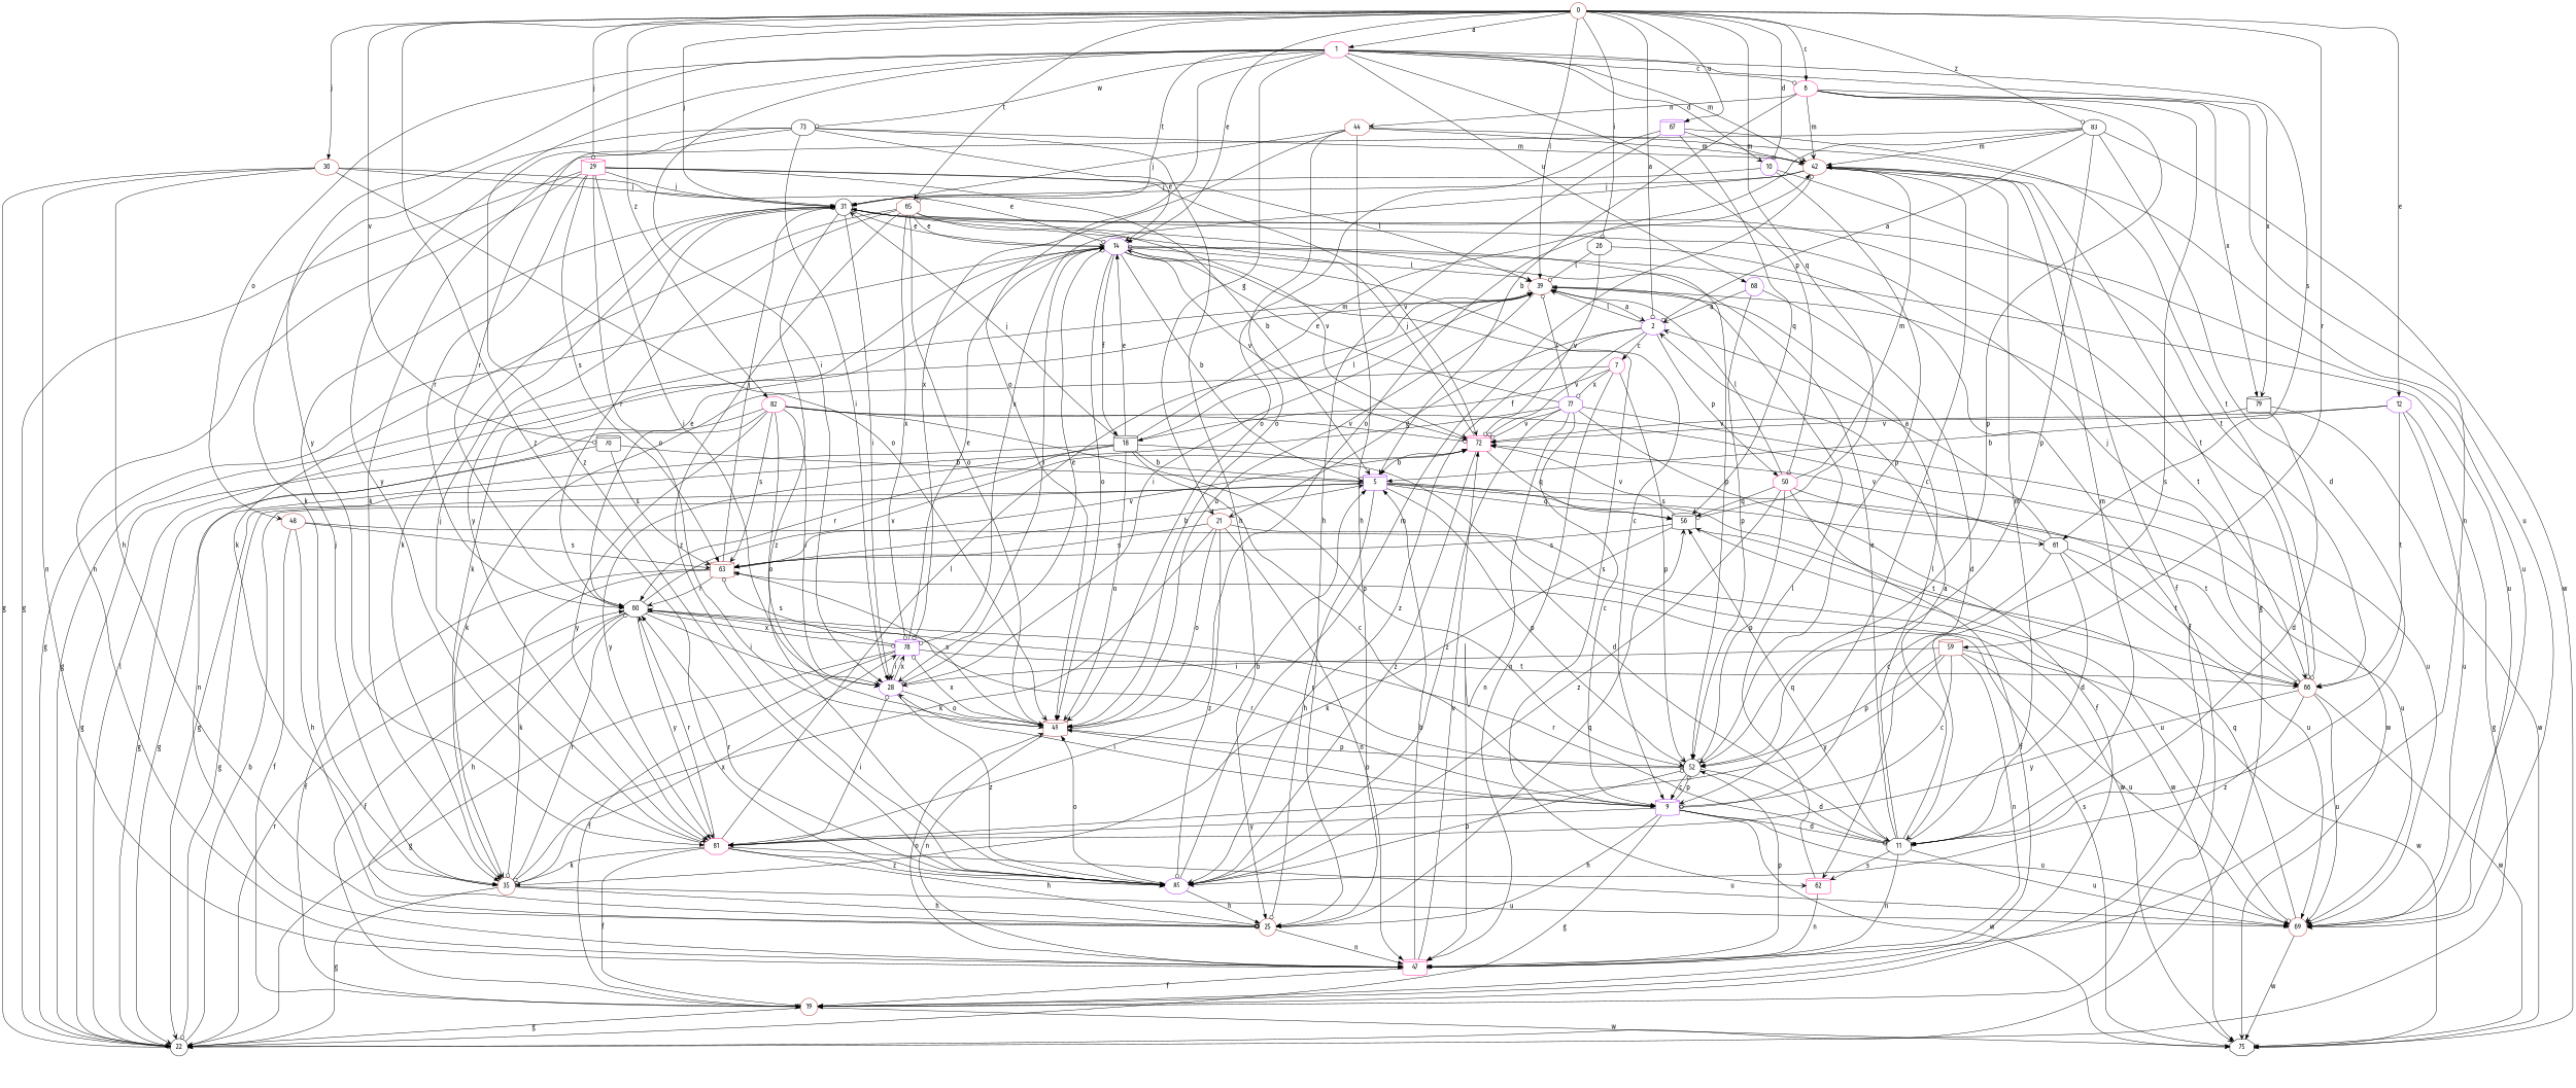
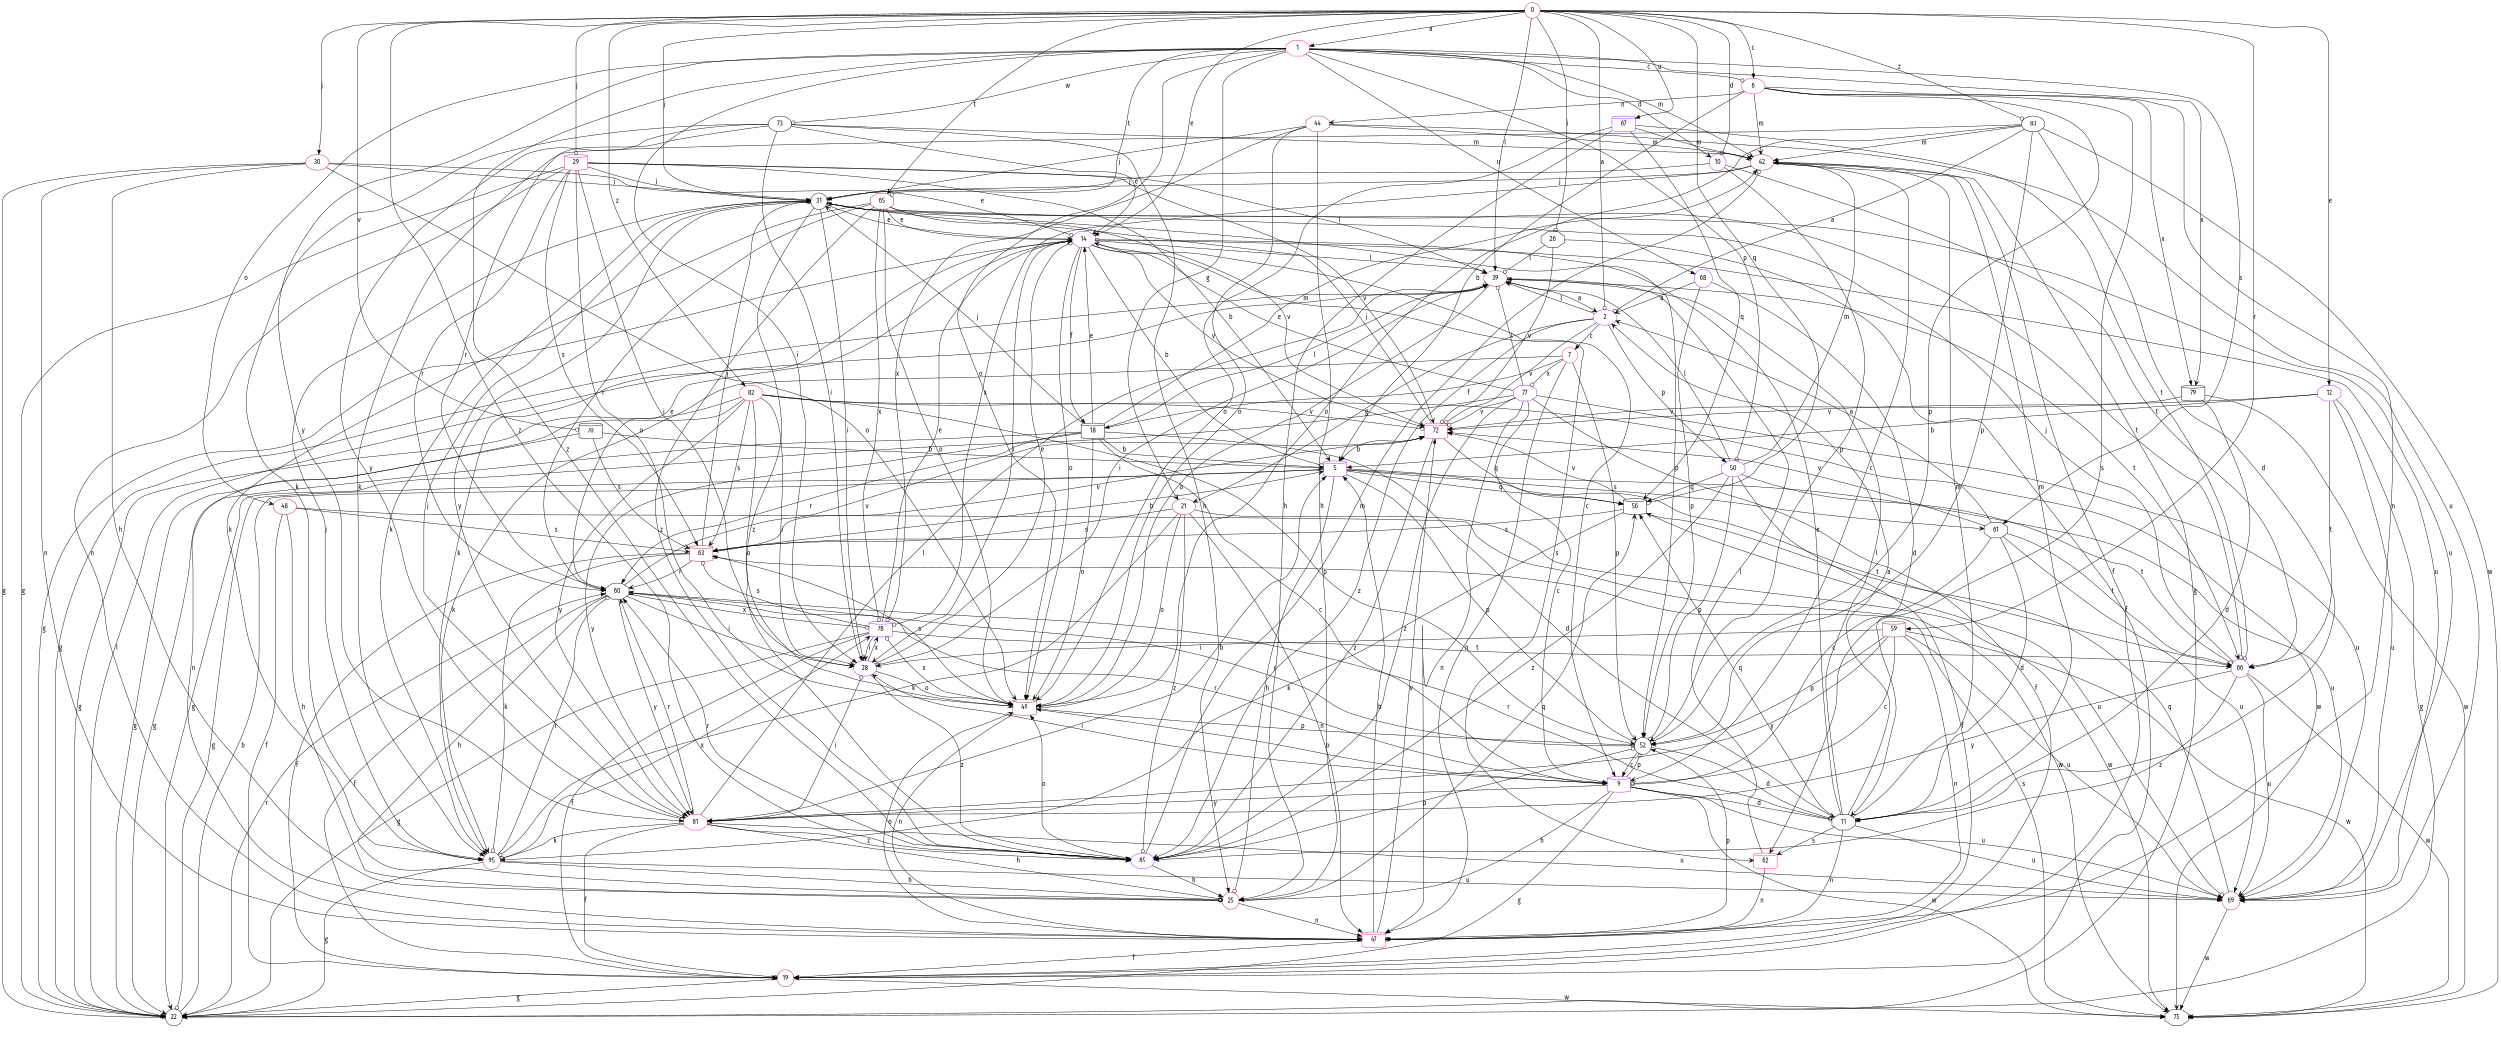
  strict digraph {
    fontname="Fira Sans"
    node [color=brown fontname="Fira Sans" shape=cylinder]
    edge [arrowhead=vee fontname="Fira Sans"]
    0 [shape=circle]
    1 [color=deeppink shape=octagon]
    2 [color=purple shape=ellipse]
    6 [color=deeppink shape=ellipse]
    10 [color=purple shape=circle]
    12 [color=purple shape=octagon]
    14 [color=purple shape=octagon]
    26 [color=black shape=octagon]
    29 [color=deeppink]
    30 [shape=ellipse]
    31 [color=black shape=circle]
    39 [shape=ellipse]
    56 [color=black]
    59
    65 [shape=octagon]
    67 [color=purple]
    70 [color=black]
    82 [color=deeppink shape=ellipse]
    83 [color=black shape=ellipse]
    85 [color=purple shape=ellipse]
    21 [shape=ellipse]
    28 [color=purple shape=ellipse]
    42 [shape=ellipse]
    48 [shape=ellipse]
    49
-   50 [color=deeppink shape=octagon]
+   50 [color=purple shape=octagon]
    61 [color=black shape=octagon]
    68 [color=purple shape=circle]
    73 [color=black shape=ellipse]
    n30 [color=black label=79]
    81 [color=deeppink shape=octagon]
    7 [color=deeppink shape=circle]
    72 [color=deeppink]
    5 [color=purple]
    52 [color=black shape=circle]
    44 [shape=octagon]
    47 [color=deeppink]
    62 [color=deeppink]
-   66 [shape=circle]
+   66 [color=purple shape=circle]
    22 [color=black shape=circle]
    69 [shape=circle]
    18 [color=black]
-   35 [shape=circle]
+   35 [shape=circle label=95]
    9 [color=purple]
    19 [shape=circle]
    60 [color=black shape=octagon]
    63
    25 [shape=circle]
    75 [color=black shape=octagon]
    78 [color=purple]
    11 [color=black shape=octagon]
    77 [color=purple shape=octagon]
    0 -> 1 [arrowhead=normal label=a]
    0 -> 2 [arrowhead=odot label=a]
    0 -> 6 [arrowhead=normal label=c]
    0 -> 10 [arrowhead=odot label=d]
    0 -> 12 [arrowhead=normal label=e]
    0 -> 14 [arrowhead=normal label=e]
    0 -> 26 [arrowhead=odot label=i]
    0 -> 29 [arrowhead=odot label=j]
    0 -> 30 [arrowhead=normal label=j]
    0 -> 31 [arrowhead=normal label=j]
    0 -> 39 [arrowhead=normal label=l]
    0 -> 56 [arrowhead=odot label=q]
    0 -> 59 [arrowhead=normal label=r]
    0 -> 65 [label=t]
    0 -> 67 [arrowhead=normal label=u]
    0 -> 70 [arrowhead=odot label=v]
    0 -> 82 [arrowhead=normal label=z]
    0 -> 83 [arrowhead=odot label=z]
    0 -> 85 [arrowhead=normal label=z]
    1 -> 6 [arrowhead=odot label=c]
    1 -> 10 [label=d]
    1 -> 65 [arrowhead=odot label=t]
    1 -> 85 [arrowhead=odot label=z]
    1 -> 21 [label=g]
    1 -> 28 [arrowhead=normal label=i]
    1 -> 42 [label=m]
    1 -> 48 [label=o]
    1 -> 49 [arrowhead=normal label=o]
    1 -> 50 [arrowhead=odot label=p]
    1 -> 61 [arrowhead=normal label=s]
    1 -> 68 [arrowhead=normal label=u]
    1 -> 73 [arrowhead=odot label=w]
    1 -> n30 [label=x]
    1 -> 81 [arrowhead=normal label=y]
    2 -> 39 [label=l]
    2 -> 85 [label=z]
    2 -> 21 [label=g]
    2 -> 50 [arrowhead=normal label=p]
    2 -> 7 [arrowhead=normal label=c]
    2 -> 72 [arrowhead=odot label=v]
    6 -> 42 [label=m]
    6 -> n30 [arrowhead=normal label=x]
    6 -> 5 [label=b]
    6 -> 52 [arrowhead=odot label=p]
    6 -> 44 [label=n]
    6 -> 47 [arrowhead=normal label=n]
    6 -> 62 [label=s]
    10 -> 31 [arrowhead=odot label=j]
    10 -> 52 [label=p]
    10 -> 66 [arrowhead=normal label=t]
    12 -> 72 [label=v]
    12 -> 5 [arrowhead=normal label=b]
    12 -> 66 [label=t]
    12 -> 22 [arrowhead=normal label=g]
    12 -> 69 [label=u]
    14 -> 39 [label=l]
    14 -> 28 [label=i]
    14 -> 49 [arrowhead=normal label=o]
    14 -> 72 [label=v]
    14 -> 5 [arrowhead=odot label=b]
    14 -> 62 [label=s]
    14 -> 22 [arrowhead=normal label=g]
    14 -> 69 [arrowhead=normal label=u]
    14 -> 18 [arrowhead=normal label=f]
    14 -> 35 [label=k]
    14 -> 9 [arrowhead=normal label=c]
    26 -> 39 [arrowhead=odot label=l]
    26 -> 72 [arrowhead=odot label=v]
    26 -> 19 [label=f]
    29 -> 31 [arrowhead=odot label=j]
    29 -> 39 [label=l]
    29 -> 28 [label=i]
    29 -> 49 [arrowhead=odot label=o]
    29 -> 72 [label=v]
    29 -> 5 [label=b]
    29 -> 47 [label=n]
    29 -> 22 [arrowhead=normal label=g]
    29 -> 60 [label=r]
    29 -> 63 [arrowhead=normal label=s]
    30 -> 14 [arrowhead=odot label=e]
    30 -> 31 [arrowhead=normal label=j]
    30 -> 49 [label=o]
    30 -> 47 [arrowhead=odot label=n]
    30 -> 22 [arrowhead=odot label=g]
    30 -> 25 [arrowhead=odot label=h]
    31 -> 14 [label=e]
    31 -> 85 [label=z]
    31 -> 28 [label=i]
    31 -> 81 [label=y]
    31 -> 52 [arrowhead=normal label=p]
    31 -> 66 [arrowhead=odot label=t]
    31 -> 35 [label=k]
    39 -> 2 [label=a]
    39 -> 28 [arrowhead=odot label=i]
    39 -> 49 [arrowhead=odot label=o]
    39 -> 66 [label=t]
    39 -> 22 [arrowhead=odot label=g]
    56 -> 72 [arrowhead=normal label=v]
    56 -> 69 [arrowhead=odot label=u]
    56 -> 35 [arrowhead=normal label=k]
    56 -> 63 [label=s]
    59 -> 28 [label=i]
    59 -> 81 [arrowhead=normal label=y]
    59 -> 52 [label=p]
    59 -> 47 [arrowhead=odot label=n]
    59 -> 69 [arrowhead=normal label=u]
    59 -> 9 [arrowhead=odot label=c]
    59 -> 75 [arrowhead=odot label=w]
    65 -> 14 [arrowhead=odot label=e]
    65 -> 85 [label=z]
    65 -> 49 [label=o]
    65 -> 72 [label=v]
    65 -> 69 [arrowhead=odot label=u]
    65 -> 35 [arrowhead=normal label=k]
    65 -> 60 [arrowhead=normal label=r]
    65 -> 78 [arrowhead=odot label=x]
    67 -> 56 [label=q]
    67 -> 42 [arrowhead=odot label=m]
    67 -> 49 [label=o]
    67 -> 66 [arrowhead=odot label=t]
    67 -> 25 [label=h]
    70 -> 5 [arrowhead=odot label=b]
    70 -> 22 [arrowhead=odot label=g]
    70 -> 63 [label=s]
    82 -> 28 [label=i]
    82 -> 49 [label=o]
    82 -> 81 [arrowhead=normal label=y]
    82 -> 72 [arrowhead=odot label=v]
    82 -> 52 [label=p]
    82 -> 47 [arrowhead=normal label=n]
    82 -> 22 [arrowhead=normal label=g]
    82 -> 63 [label=s]
    82 -> 75 [label=w]
    83 -> 2 [arrowhead=odot label=a]
    83 -> 42 [arrowhead=normal label=m]
    83 -> 49 [arrowhead=normal label=o]
    83 -> 52 [arrowhead=normal label=p]
    83 -> 35 [arrowhead=normal label=k]
    83 -> 75 [label=w]
    83 -> 11 [arrowhead=odot label=d]
    85 -> 42 [arrowhead=odot label=m]
    85 -> 49 [arrowhead=normal label=o]
    85 -> 52 [arrowhead=odot label=p]
    85 -> 60 [arrowhead=normal label=r]
    85 -> 25 [arrowhead=normal label=h]
    21 -> 85 [arrowhead=odot label=z]
    21 -> 49 [arrowhead=odot label=o]
    21 -> 47 [arrowhead=normal label=n]
    21 -> 35 [arrowhead=odot label=k]
    21 -> 63 [arrowhead=normal label=s]
    21 -> 75 [arrowhead=normal label=w]
    28 -> 14 [arrowhead=odot label=e]
    28 -> 85 [label=z]
    28 -> 49 [arrowhead=normal label=o]
    28 -> 78 [label=x]
    42 -> 31 [arrowhead=normal label=j]
    42 -> 22 [arrowhead=normal label=g]
    42 -> 9 [label=c]
    42 -> 19 [label=f]
    42 -> 78 [arrowhead=odot label=x]
    42 -> 11 [arrowhead=normal label=m]
    48 -> 19 [label=f]
    48 -> 63 [label=s]
    48 -> 25 [arrowhead=odot label=h]
    48 -> 75 [label=w]
    49 -> 52 [arrowhead=odot label=p]
    49 -> 47 [arrowhead=normal label=n]
    49 -> 63 [arrowhead=normal label=s]
    49 -> 78 [arrowhead=odot label=x]
    50 -> 39 [arrowhead=normal label=l]
    50 -> 56 [arrowhead=normal label=q]
    50 -> 85 [label=z]
    50 -> 42 [arrowhead=normal label=m]
    50 -> 52 [arrowhead=odot label=p]
    50 -> 66 [arrowhead=odot label=t]
    50 -> 19 [arrowhead=normal label=f]
    61 -> 2 [label=a]
    61 -> 72 [arrowhead=normal label=v]
    61 -> 66 [label=t]
    61 -> 69 [arrowhead=normal label=u]
    61 -> 9 [arrowhead=odot label=c]
    61 -> 11 [arrowhead=odot label=d]
    68 -> 2 [label=a]
    68 -> 52 [arrowhead=normal label=p]
    68 -> 11 [label=d]
    73 -> 14 [label=e]
    73 -> 28 [arrowhead=normal label=i]
    73 -> 42 [label=m]
    73 -> 81 [arrowhead=odot label=y]
    73 -> 35 [arrowhead=normal label=k]
    73 -> 60 [arrowhead=normal label=r]
    73 -> 25 [arrowhead=normal label=h]
    n30 -> 72 [arrowhead=normal label=v]
    n30 -> 75 [arrowhead=normal label=w]
    n30 -> 11 [arrowhead=normal label=d]
    81 -> 31 [arrowhead=odot label=j]
    81 -> 39 [arrowhead=normal label=l]
    81 -> 85 [label=z]
    81 -> 28 [arrowhead=odot label=i]
    81 -> 5 [arrowhead=normal label=b]
    81 -> 69 [arrowhead=odot label=u]
    81 -> 35 [arrowhead=odot label=k]
    81 -> 19 [arrowhead=odot label=f]
    81 -> 60 [label=r]
    81 -> 25 [arrowhead=odot label=h]
    7 -> 52 [label=p]
    7 -> 47 [arrowhead=normal label=n]
    7 -> 18 [arrowhead=normal label=f]
    7 -> 35 [label=k]
    7 -> 77 [arrowhead=odot label=x]
    72 -> 31 [arrowhead=normal label=j]
    72 -> 56 [arrowhead=normal label=q]
    72 -> 85 [arrowhead=normal label=z]
    72 -> 5 [arrowhead=normal label=b]
    5 -> 56 [label=q]
    5 -> 61 [label=s]
    5 -> 52 [arrowhead=odot label=p]
    5 -> 66 [label=t]
    5 -> 22 [arrowhead=odot label=g]
    5 -> 69 [label=u]
    5 -> 25 [arrowhead=odot label=h]
    52 -> 9 [arrowhead=normal label=c]
    52 -> 60 [arrowhead=odot label=r]
    52 -> 11 [arrowhead=odot label=d]
    44 -> 31 [arrowhead=normal label=j]
    44 -> 42 [label=m]
    44 -> 49 [arrowhead=normal label=o]
    44 -> 69 [label=u]
    44 -> 25 [arrowhead=normal label=h]
    44 -> 78 [arrowhead=odot label=x]
    47 -> 49 [label=o]
    47 -> 72 [arrowhead=normal label=v]
    47 -> 5 [arrowhead=normal label=b]
    47 -> 52 [arrowhead=normal label=p]
    47 -> 19 [arrowhead=normal label=f]
    62 -> 39 [arrowhead=odot label=l]
    62 -> 47 [arrowhead=normal label=n]
    66 -> 31 [arrowhead=odot label=j]
    66 -> 85 [label=z]
    66 -> 81 [label=y]
    66 -> 69 [label=u]
    66 -> 75 [arrowhead=odot label=w]
    22 -> 39 [label=l]
    22 -> 5 [arrowhead=odot label=b]
    22 -> 60 [arrowhead=normal label=r]
    69 -> 56 [label=q]
    69 -> 75 [arrowhead=normal label=w]
    18 -> 14 [arrowhead=normal label=e]
    18 -> 31 [label=j]
    18 -> 39 [arrowhead=odot label=l]
    18 -> 42 [arrowhead=normal label=m]
    18 -> 49 [label=o]
    18 -> 81 [arrowhead=normal label=y]
    18 -> 5 [label=b]
    18 -> 22 [label=g]
    18 -> 9 [arrowhead=normal label=c]
    18 -> 60 [arrowhead=normal label=r]
    18 -> 11 [label=d]
    35 -> 31 [arrowhead=normal label=j]
    35 -> 22 [arrowhead=odot label=g]
    35 -> 69 [arrowhead=normal label=u]
    35 -> 60 [arrowhead=odot label=r]
    35 -> 25 [arrowhead=odot label=h]
    35 -> 78 [label=x]
    9 -> 28 [label=i]
    9 -> 49 [arrowhead=normal label=o]
    9 -> 81 [label=y]
    9 -> 52 [arrowhead=odot label=p]
    9 -> 22 [label=g]
    9 -> 69 [label=u]
    9 -> 60 [arrowhead=odot label=r]
    9 -> 25 [arrowhead=normal label=h]
    9 -> 75 [arrowhead=normal label=w]
    9 -> 11 [arrowhead=odot label=d]
    19 -> 22 [label=g]
    19 -> 75 [label=w]
    60 -> 14 [label=e]
    60 -> 28 [label=i]
    60 -> 81 [label=y]
    60 -> 72 [arrowhead=normal label=v]
    60 -> 19 [arrowhead=odot label=f]
    60 -> 25 [arrowhead=odot label=h]
    60 -> 78 [arrowhead=odot label=x]
    63 -> 31 [arrowhead=odot label=j]
    63 -> 72 [label=v]
    63 -> 5 [label=b]
    63 -> 35 [arrowhead=odot label=k]
    63 -> 19 [label=f]
    63 -> 60 [label=r]
    25 -> 56 [label=q]
    25 -> 47 [arrowhead=normal label=n]
    75 -> 63 [arrowhead=odot label=s]
    78 -> 14 [label=e]
    78 -> 28 [label=i]
    78 -> 66 [label=t]
    78 -> 22 [label=g]
    78 -> 19 [arrowhead=normal label=f]
    78 -> 63 [arrowhead=odot label=s]
    11 -> 2 [label=a]
    11 -> 14 [arrowhead=odot label=e]
    11 -> 39 [arrowhead=normal label=l]
    11 -> 56 [arrowhead=normal label=q]
    11 -> 42 [label=m]
    11 -> 47 [arrowhead=odot label=n]
    11 -> 62 [label=s]
    11 -> 69 [arrowhead=normal label=u]
    11 -> 60 [label=r]
    77 -> 14 [label=e]
    77 -> 39 [arrowhead=odot label=l]
    77 -> 85 [arrowhead=normal label=z]
    77 -> 72 [arrowhead=odot label=v]
    77 -> 47 [label=n]
    77 -> 22 [label=g]
    77 -> 69 [arrowhead=normal label=u]
    77 -> 9 [arrowhead=normal label=c]
    77 -> 19 [arrowhead=normal label=f]
  }
